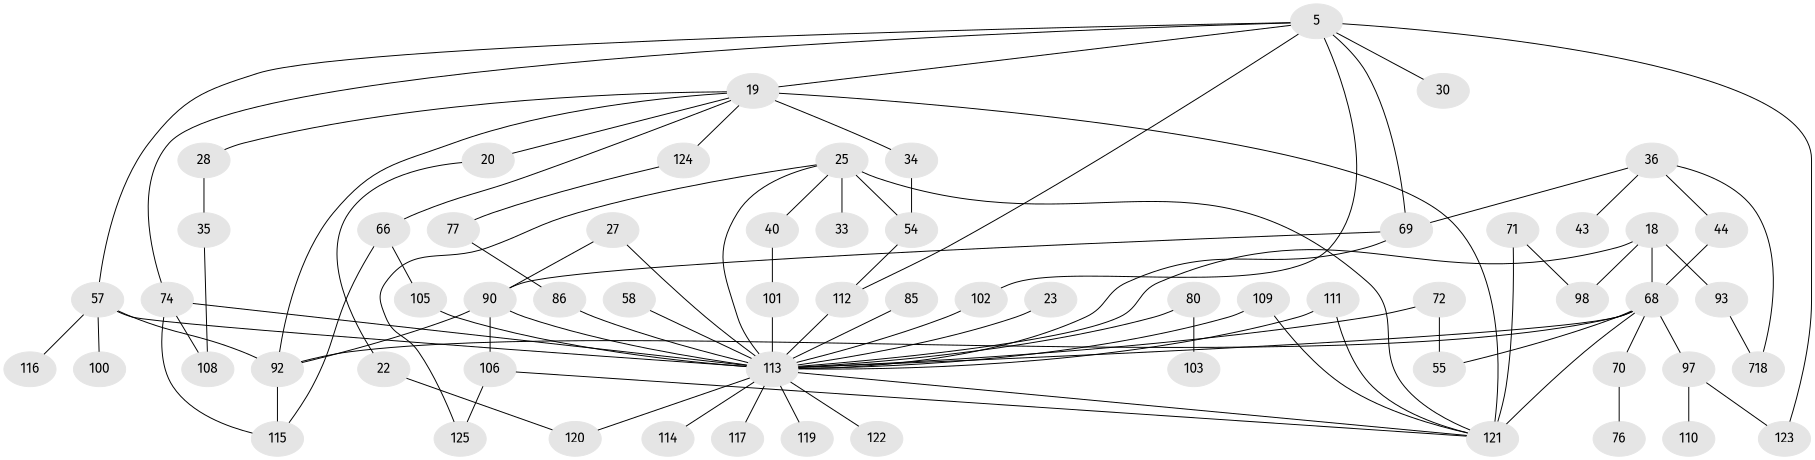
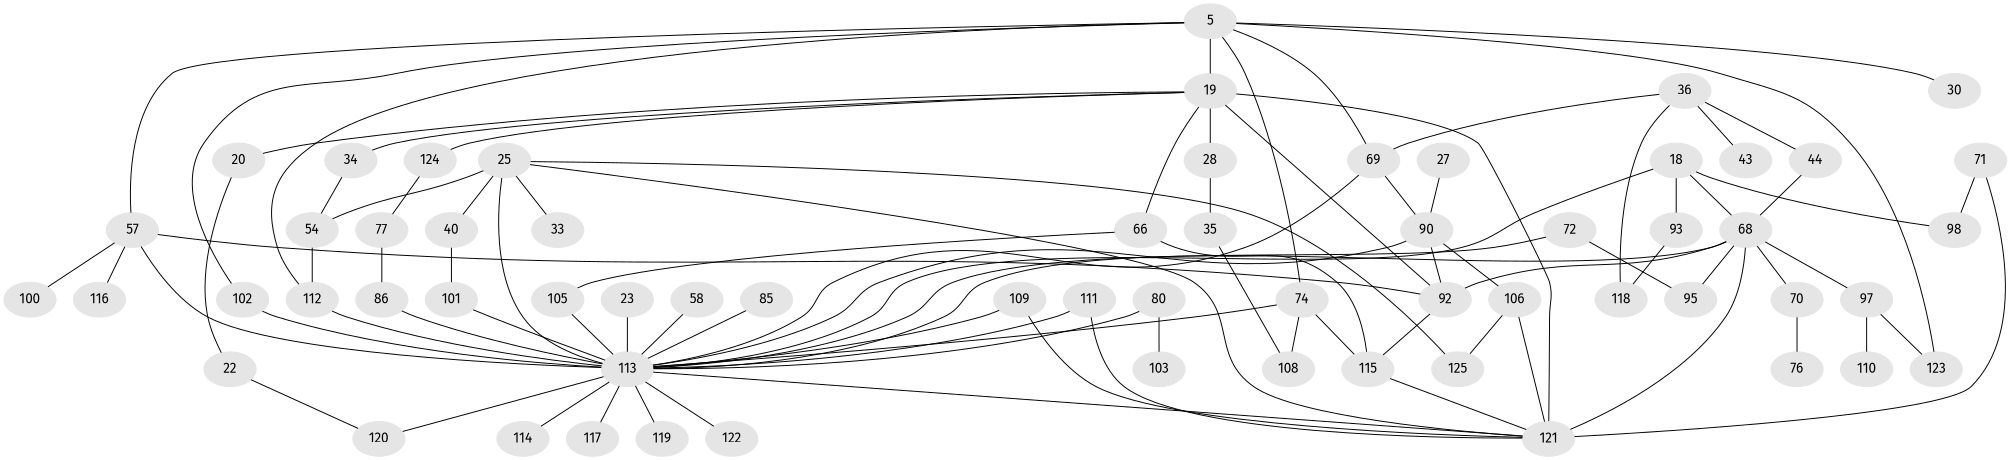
  graph {
    fontname="Fira Sans"
    node [color=gray90 fontname="Fira Sans" style=filled]
    edge [fontname="Fira Sans"]
    19 [super="+14+11"]
    20
    28
    34
    66
    92 [super="+78+64"]
    121 [super="+81+63"]
    124
    5
    30
    57 [super="+53"]
    69 [super="+52"]
    74 [super="+4"]
    102
    112 [super="+37+88"]
    123 [super="+82"]
    113 [super="+16+73+107+79"]
    100
    116
    90 [super="+60+50+89"]
    108
    115 [super="+17+38+46+67"]
    68 [super="+8"]
    70
-   95 [label=55]
+   95
    97 [super="+32+55+75"]
    18
    93
    98
-   118 [label=718]
+   118
    120
    114
    117
    119
    122
    22
    35
    54
    105
    77
    23
    25 [super="+15"]
    33
    40
    125
    101
    106 [super="+94"]
    27
    36
    43
    44
    58
    86
    76
    110
    71
    72
    80
    103
    85
    109
    111 [super="+61"]
    19 -- 20
    19 -- 28
    19 -- 34
    19 -- 66
    19 -- 92
    19 -- 121 [weight=2]
    19 -- 124
    20 -- 22
    28 -- 35
    34 -- 54
    66 -- 115
    66 -- 105
    92 -- 115
    124 -- 77
    5 -- 19 [weight=2]
    5 -- 30
    5 -- 57
    5 -- 69
    5 -- 74
    5 -- 102
    5 -- 112
    5 -- 123
    57 -- 92 [weight=2]
    57 -- 113 [weight=4]
    57 -- 100
    57 -- 116
    69 -- 113
    69 -- 90
    74 -- 113 [weight=4]
    74 -- 108
    74 -- 115
    102 -- 113 [weight=4]
    112 -- 113
    113 -- 121
    113 -- 120
    113 -- 114
    113 -- 117
    113 -- 119
    113 -- 122
    90 -- 92
    90 -- 113 [weight=2]
    90 -- 106
+   115 -- 121
    68 -- 92
    68 -- 121 [weight=3]
    68 -- 113 [weight=2]
    68 -- 70
    68 -- 95
    68 -- 97 [weight=2]
    70 -- 76
    97 -- 123
    97 -- 110
    18 -- 113
    18 -- 68
    18 -- 93
    18 -- 98
    93 -- 118
    22 -- 120
    35 -- 108
    54 -- 112
    105 -- 113
    77 -- 86
    23 -- 113 [weight=2]
    25 -- 121
    25 -- 113 [weight=2]
    25 -- 54 [weight=2]
    25 -- 33 [weight=2]
    25 -- 40
    25 -- 125
    40 -- 101
    101 -- 113 [weight=2]
    106 -- 121
    106 -- 125
-   27 -- 113
    27 -- 90
    36 -- 69
    36 -- 118
    36 -- 43
    36 -- 44
    44 -- 68
    58 -- 113
    86 -- 113
    71 -- 121
    71 -- 98
    72 -- 113
    72 -- 95
    80 -- 113
    80 -- 103
    85 -- 113
    109 -- 121
    109 -- 113
    111 -- 121
    111 -- 113
  }
